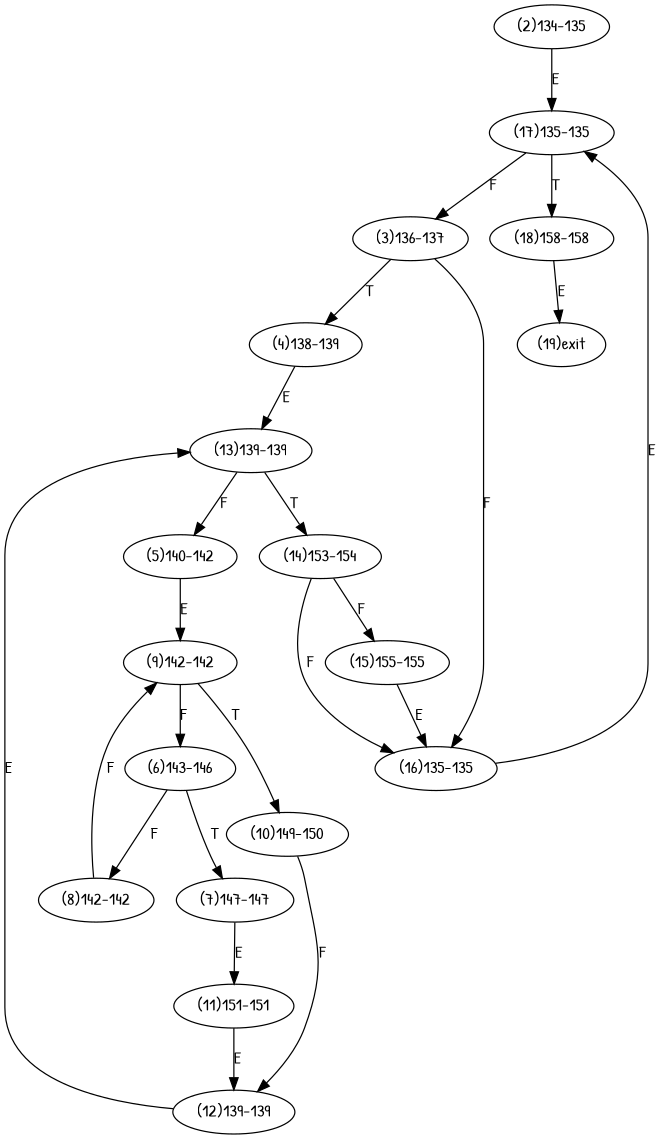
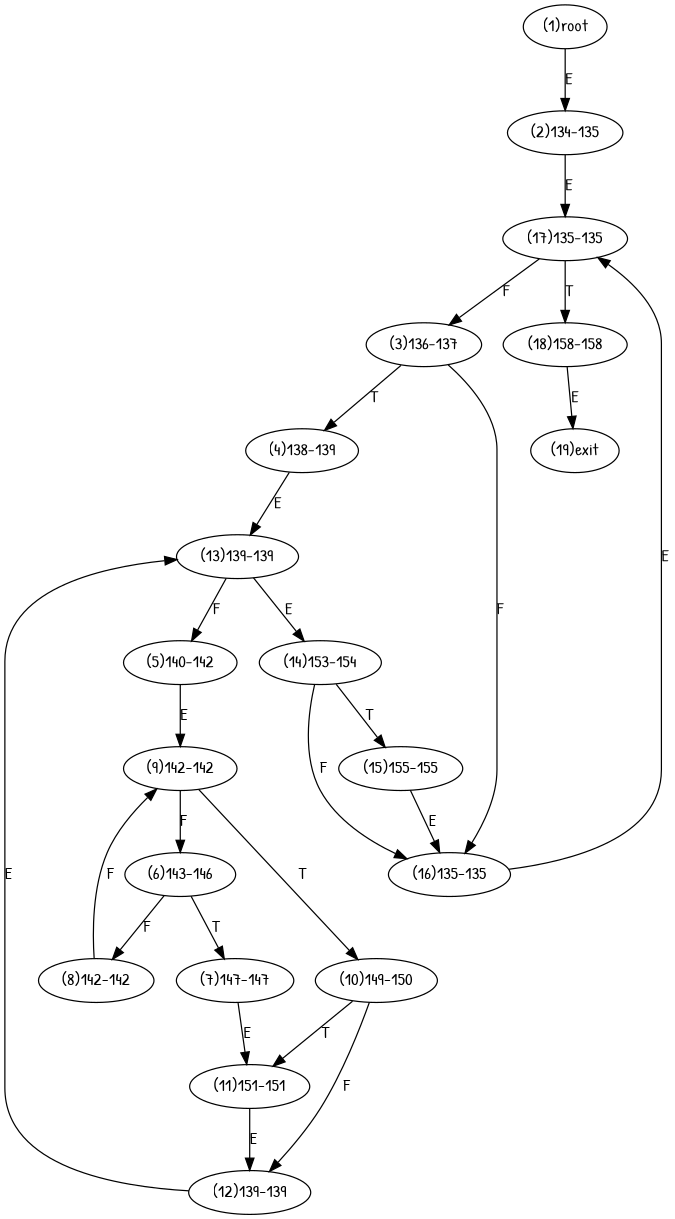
  digraph {
    fontname="Patrick Hand"
    node [fontname="Patrick Hand"]
    edge [fontname="Patrick Hand"]
+   n1 [label="(1)root"]
    n2 [label="(2)134-135"]
    n3 [label="(17)135-135"]
    n4 [label="(3)136-137"]
    n5 [label="(18)158-158"]
    n6 [label="(4)138-139"]
    n7 [label="(16)135-135"]
    n8 [label="(13)139-139"]
    n9 [label="(5)140-142"]
    n10 [label="(14)153-154"]
    n11 [label="(9)142-142"]
    n12 [label="(6)143-146"]
    n13 [label="(10)149-150"]
    n14 [label="(7)147-147"]
    n15 [label="(8)142-142"]
    n16 [label="(11)151-151"]
    n17 [label="(12)139-139"]
    n18 [label="(15)155-155"]
    n19 [label="(19)exit"]
+   n1 -> n2 [label=E]
    n2 -> n3 [label=E]
    n3 -> n4 [label=F]
    n3 -> n5 [label=T]
    n4 -> n6 [label=T]
    n4 -> n7 [label=F]
    n5 -> n19 [label=E]
    n6 -> n8 [label=E]
    n7 -> n3 [label=E]
    n8 -> n9 [label=F]
-   n8 -> n10 [label=T]
+   n8 -> n10 [label=E]
    n9 -> n11 [label=E]
    n10 -> n7 [label=F]
-   n10 -> n18 [label=F]
+   n10 -> n18 [label=T]
    n11 -> n12 [label=F]
    n11 -> n13 [label=T]
    n12 -> n14 [label=T]
    n12 -> n15 [label=F]
+   n13 -> n16 [label=T]
    n13 -> n17 [label=F]
    n14 -> n16 [label=E]
    n15 -> n11 [label=F]
    n16 -> n17 [label=E]
    n17 -> n8 [label=E]
    n18 -> n7 [label=E]
  }
